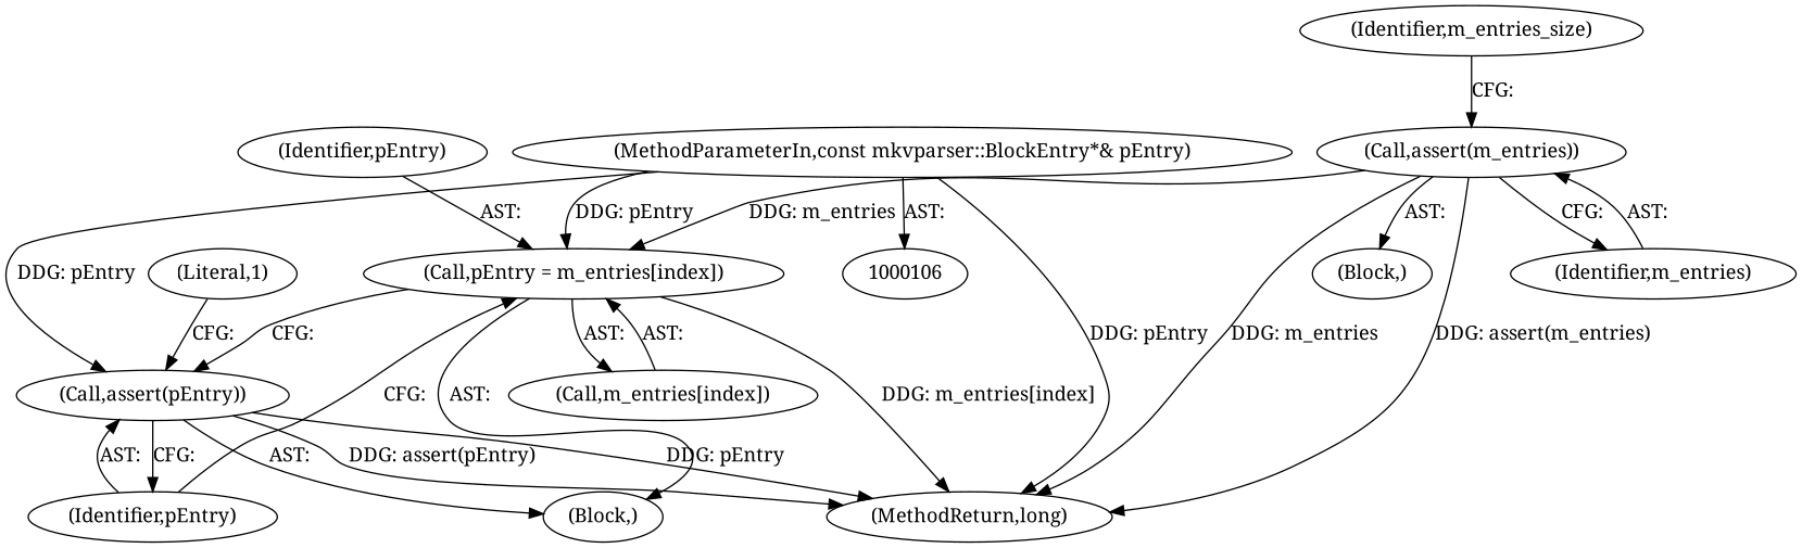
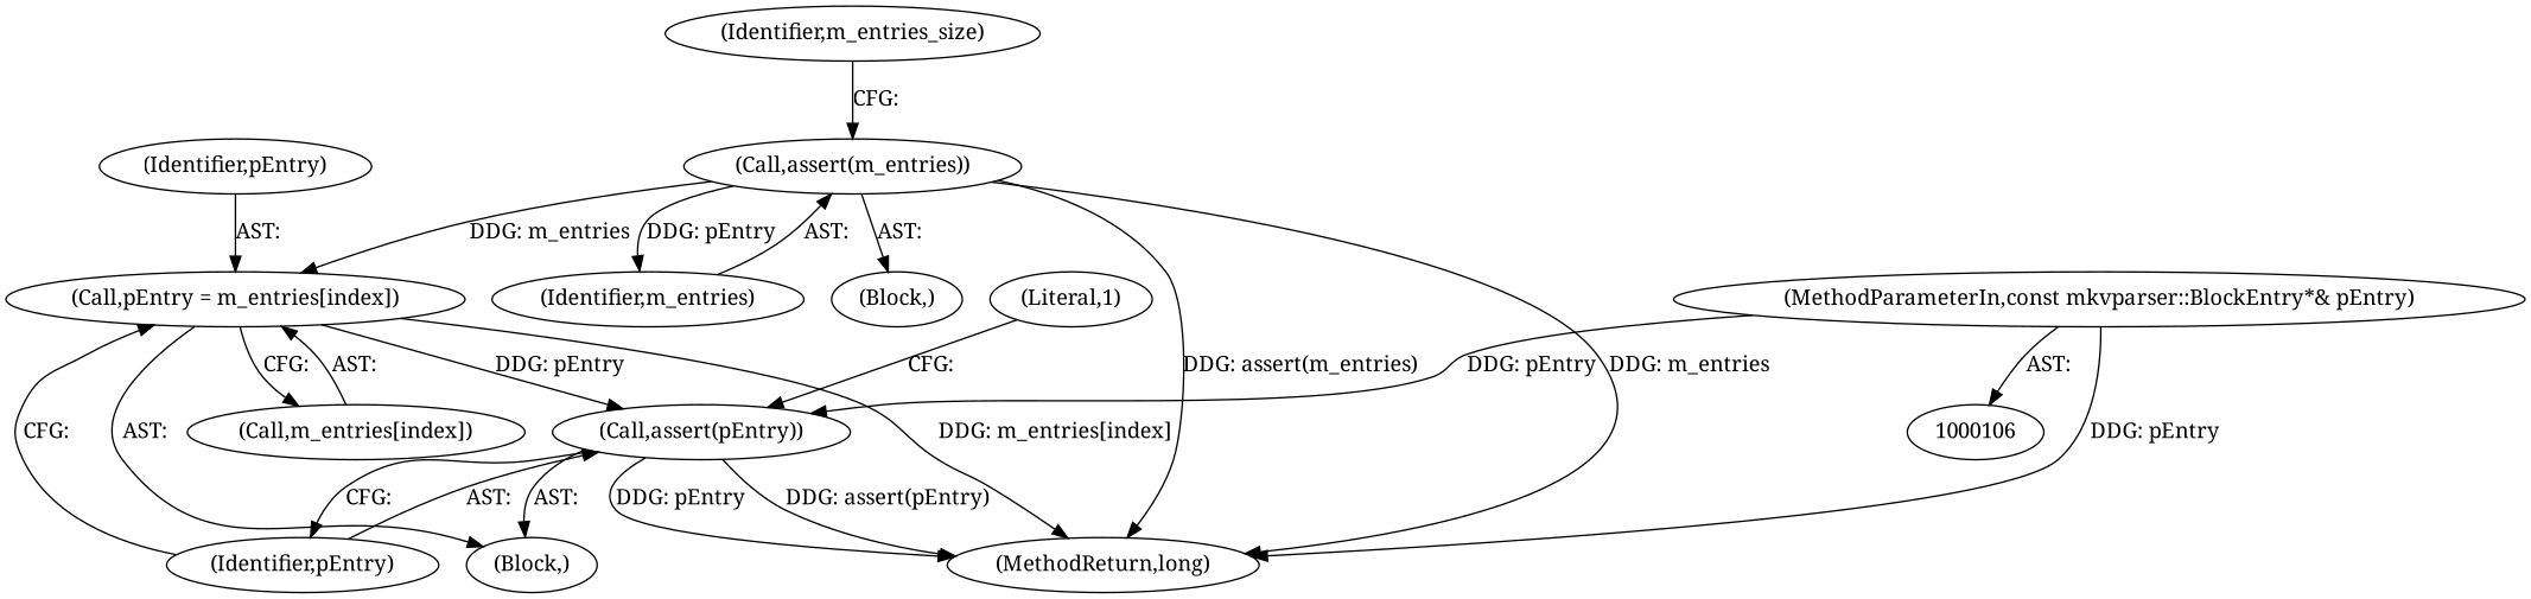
  digraph {
    fontname="Noto Serif"
    node [fontname="Noto Serif"]
    edge [fontname="Noto Serif"]
    n1 [label="(Call,pEntry = m_entries[index])"]
    n2 [label="(Call,assert(pEntry))"]
    n3 [label="(Call,m_entries[index])"]
    n4 [label="(Block,)"]
    n5 [label="(MethodReturn,long)"]
    n6 [label="(Identifier,pEntry)"]
    n7 [label="(Call,assert(m_entries))"]
    n8 [label="(Identifier,m_entries)"]
    n9 [label="(Block,)"]
    n10 [label="(MethodParameterIn,const mkvparser::BlockEntry*& pEntry)"]
    1000106
    n12 [label="(Identifier,m_entries_size)"]
    n13 [label="(Identifier,pEntry)"]
    n14 [label="(Literal,1)"]
-   n1 -> n2 [label="CFG: "]
-   n1 -> n3 [label="AST: "]
+   n1 -> n2 [label="DDG: pEntry"]
+   n1 -> n3 [label="CFG: "]
    n1 -> n4 [label="AST: "]
    n1 -> n5 [label="DDG: m_entries[index]"]
    n2 -> n4 [label="AST: "]
    n2 -> n5 [label="DDG: assert(pEntry)"]
    n2 -> n5 [label="DDG: pEntry"]
    n2 -> n6 [label="CFG: "]
    n3 -> n1 [label="AST: "]
    n6 -> n1 [label="CFG: "]
    n6 -> n2 [label="AST: "]
    n7 -> n1 [label="DDG: m_entries"]
    n7 -> n5 [label="DDG: assert(m_entries)"]
    n7 -> n5 [label="DDG: m_entries"]
-   n7 -> n8 [label="CFG: "]
+   n7 -> n8 [label="DDG: pEntry"]
    n7 -> n9 [label="AST: "]
    n8 -> n7 [label="AST: "]
-   n10 -> n1 [label="DDG: pEntry"]
    n10 -> n2 [label="DDG: pEntry"]
    n10 -> n5 [label="DDG: pEntry"]
    n10 -> 1000106 [label="AST: "]
    n12 -> n7 [label="CFG: "]
    n13 -> n1 [label="AST: "]
    n14 -> n2 [label="CFG: "]
  }
